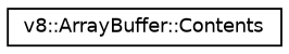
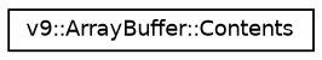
  digraph {
    rankdir=LR
-   n1 [color=black fillcolor=white fontname=Helvetica fontsize=10 height=0.2 label="v8::ArrayBuffer::Contents" shape=record style=filled width=0.4]
+   n1 [color=black fillcolor=white fontname=Helvetica fontsize=10 height=0.2 label="v9::ArrayBuffer::Contents" shape=record style=filled width=0.4]
  }
